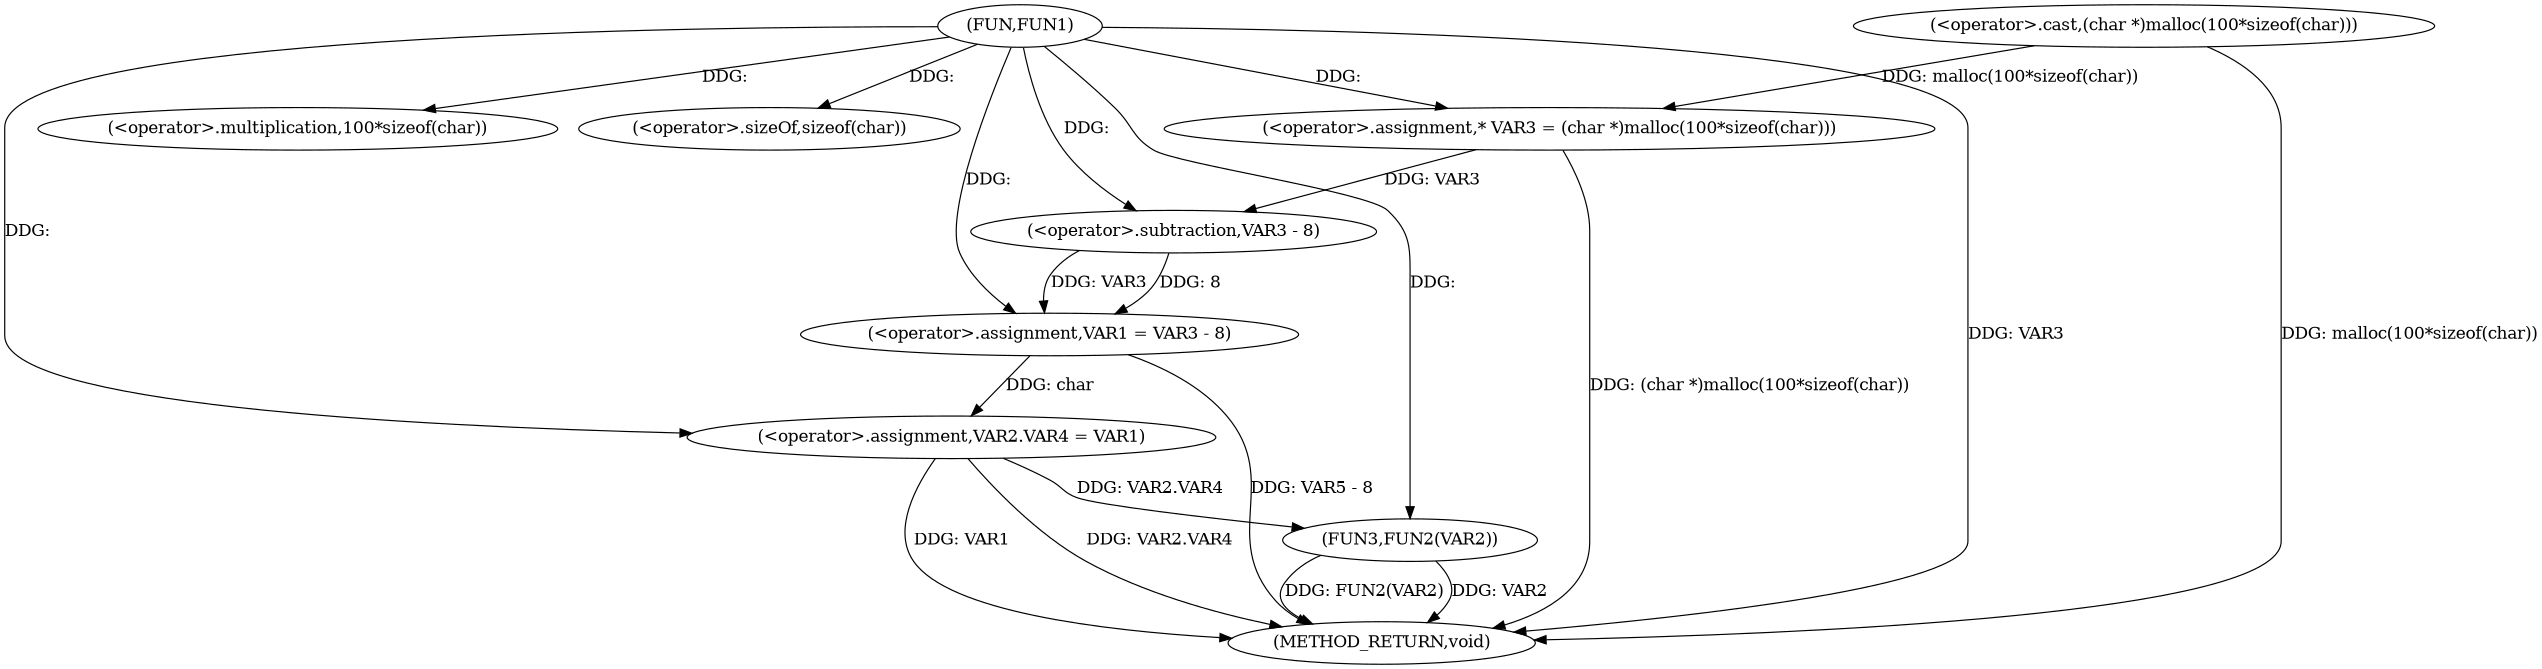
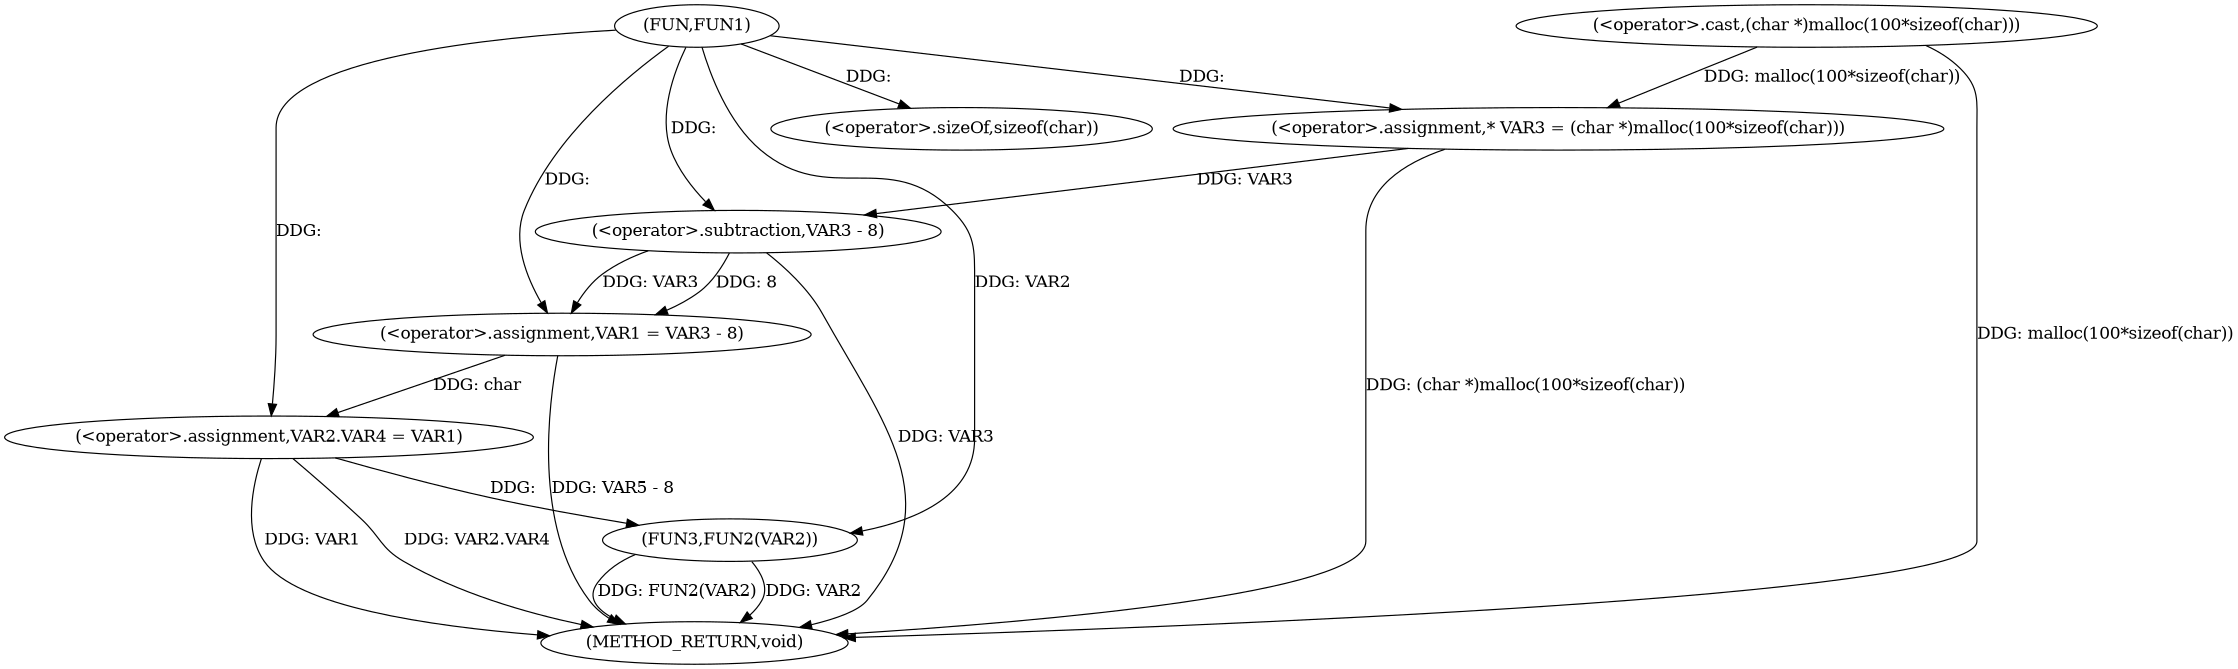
  digraph {
    n1 [label="(FUN,FUN1)"]
    n2 [label="(<operator>.assignment,* VAR3 = (char *)malloc(100*sizeof(char)))"]
-   n3 [label="(<operator>.multiplication,100*sizeof(char))"]
    n4 [label="(<operator>.sizeOf,sizeof(char))"]
    n5 [label="(<operator>.assignment,VAR1 = VAR3 - 8)"]
    n6 [label="(<operator>.subtraction,VAR3 - 8)"]
    n7 [label="(<operator>.assignment,VAR2.VAR4 = VAR1)"]
    n8 [label="(FUN3,FUN2(VAR2))"]
    n9 [label="(METHOD_RETURN,void)"]
    n10 [label="(<operator>.cast,(char *)malloc(100*sizeof(char)))"]
    n1 -> n2 [label="DDG: "]
-   n1 -> n3 [label="DDG: "]
    n1 -> n4 [label="DDG: "]
    n1 -> n5 [label="DDG: "]
    n1 -> n6 [label="DDG: "]
    n1 -> n7 [label="DDG: "]
-   n1 -> n8 [label="DDG: "]
+   n1 -> n8 [label="DDG: VAR2"]
    n2 -> n6 [label="DDG: VAR3"]
    n2 -> n9 [label="DDG: (char *)malloc(100*sizeof(char))"]
    n5 -> n7 [label="DDG: char"]
    n5 -> n9 [label="DDG: VAR5 - 8"]
    n6 -> n5 [label="DDG: VAR3"]
    n6 -> n5 [label="DDG: 8"]
-   n1 -> n9 [label="DDG: VAR3"]
-   n7 -> n8 [label="DDG: VAR2.VAR4"]
+   n6 -> n9 [label="DDG: VAR3"]
+   n7 -> n8 [label="DDG: "]
    n7 -> n9 [label="DDG: VAR1"]
    n7 -> n9 [label="DDG: VAR2.VAR4"]
    n8 -> n9 [label="DDG: VAR2"]
    n8 -> n9 [label="DDG: FUN2(VAR2)"]
    n10 -> n2 [label="DDG: malloc(100*sizeof(char))"]
    n10 -> n9 [label="DDG: malloc(100*sizeof(char))"]
  }
